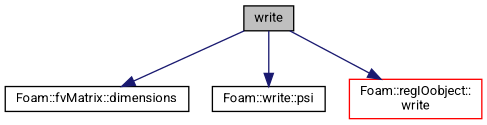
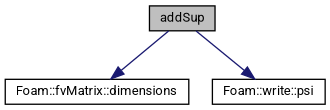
  digraph {
    fontname=Roboto
    rankdir=TB
    node [color=black fontname=Roboto fontsize=10 shape=record]
    edge [color=midnightblue fontname=Roboto fontsize=10 labelfontname=FreeSans labelfontsize=10 style=solid]
-   n1 [fillcolor=grey75 fontcolor=black height=0.2 label=write style=filled width=0.4]
+   n1 [fillcolor=grey75 fontcolor=black height=0.2 label=addSup style=filled width=0.4]
    n2 [height=0.2 label="Foam::fvMatrix::dimensions" width=0.4]
    n3 [height=0.2 label="Foam::write::psi" width=0.4]
-   n4 [color=red height=0.2 label="Foam::regIOobject::\lwrite" width=0.4]
    n1 -> n2
    n1 -> n3
-   n1 -> n4
  }
